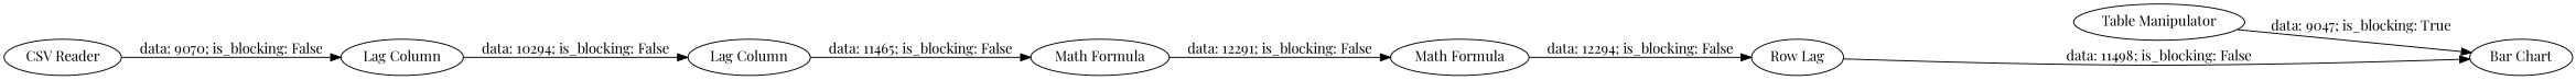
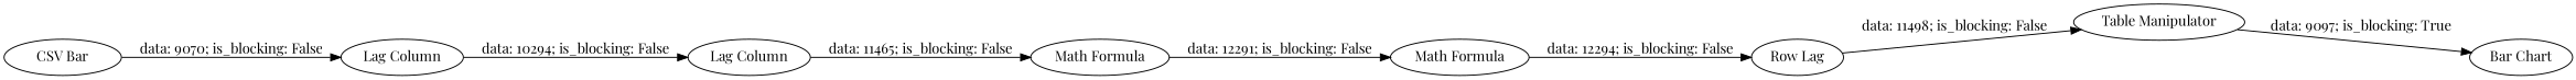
  digraph {
    fontname="Playfair Display"
    rankdir=LR
    node [fontname="Playfair Display"]
    edge [fontname="Playfair Display"]
    n1 [label="Table Manipulator"]
    n2 [label="Bar Chart"]
    n3 [label="Math Formula"]
    n4 [label="Math Formula"]
    n5 [label="Row Lag"]
-   n6 [label="CSV Reader"]
+   n6 [label="CSV Bar"]
    n7 [label="Lag Column"]
    n8 [label="Lag Column"]
-   n1 -> n2 [label="data: 9047; is_blocking: True"]
+   n1 -> n2 [label="data: 9097; is_blocking: True"]
    n3 -> n4 [label="data: 12291; is_blocking: False"]
    n4 -> n5 [label="data: 12294; is_blocking: False"]
-   n5 -> n2 [label="data: 11498; is_blocking: False"]
+   n5 -> n1 [label="data: 11498; is_blocking: False"]
    n6 -> n7 [label="data: 9070; is_blocking: False"]
    n7 -> n8 [label="data: 10294; is_blocking: False"]
    n8 -> n3 [label="data: 11465; is_blocking: False"]
  }
